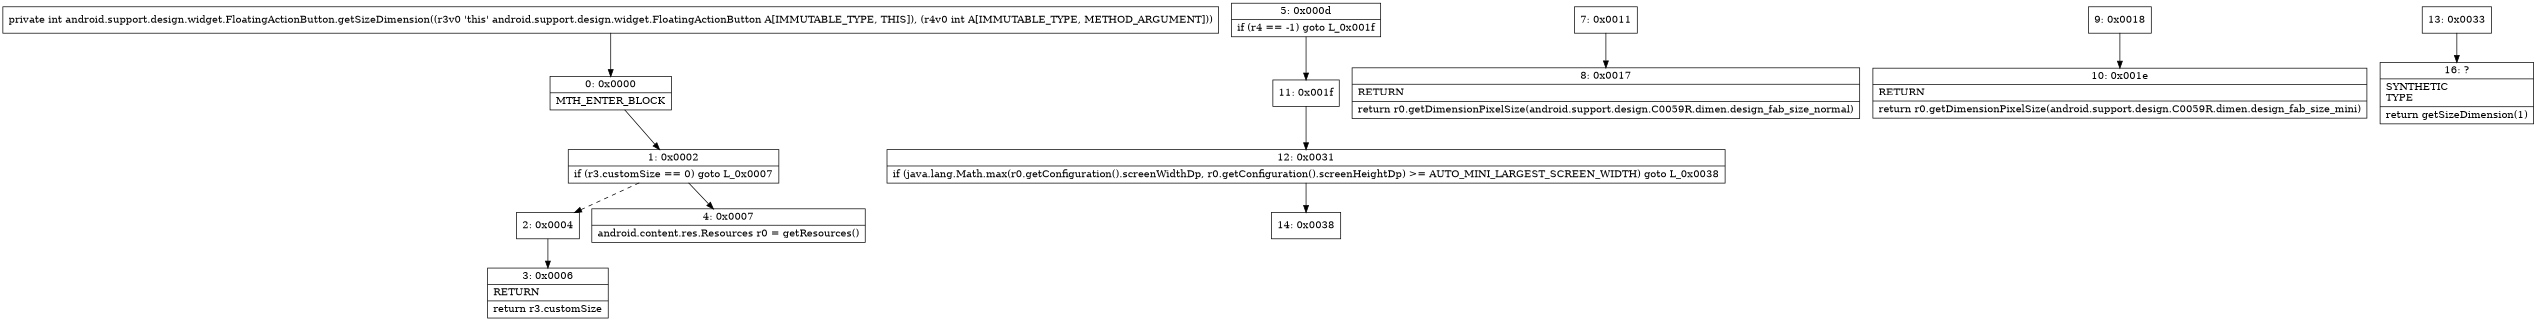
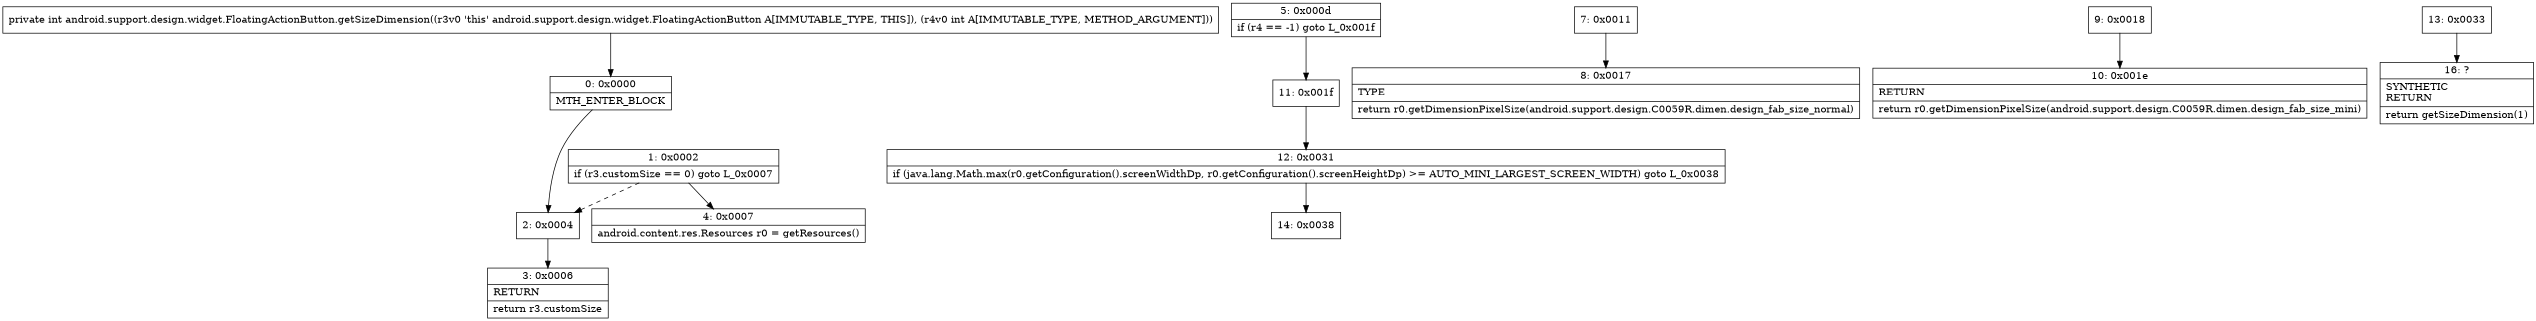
  digraph {
    node [shape=record]
    n1 [label="{0\:\ 0x0000|MTH_ENTER_BLOCK\l}"]
    n2 [label="{1\:\ 0x0002|if (r3.customSize == 0) goto L_0x0007\l}"]
    n3 [label="{2\:\ 0x0004}"]
    n4 [label="{4\:\ 0x0007|android.content.res.Resources r0 = getResources()\l}"]
    n5 [label="{3\:\ 0x0006|RETURN\l|return r3.customSize\l}"]
    n6 [label="{5\:\ 0x000d|if (r4 == \-1) goto L_0x001f\l}"]
    n7 [label="{11\:\ 0x001f}"]
    n8 [label="{12\:\ 0x0031|if (java.lang.Math.max(r0.getConfiguration().screenWidthDp, r0.getConfiguration().screenHeightDp) \>= AUTO_MINI_LARGEST_SCREEN_WIDTH) goto L_0x0038\l}"]
    n9 [label="{7\:\ 0x0011}"]
-   n10 [label="{8\:\ 0x0017|RETURN\l|return r0.getDimensionPixelSize(android.support.design.C0059R.dimen.design_fab_size_normal)\l}"]
+   n10 [label="{8\:\ 0x0017|TYPE\l|return r0.getDimensionPixelSize(android.support.design.C0059R.dimen.design_fab_size_normal)\l}"]
    n11 [label="{9\:\ 0x0018}"]
    n12 [label="{10\:\ 0x001e|RETURN\l|return r0.getDimensionPixelSize(android.support.design.C0059R.dimen.design_fab_size_mini)\l}"]
    n13 [label="{14\:\ 0x0038}"]
    n14 [label="{13\:\ 0x0033}"]
-   n15 [label="{16\:\ ?|SYNTHETIC\lTYPE\l|return getSizeDimension(1)\l}"]
+   n15 [label="{16\:\ ?|SYNTHETIC\lRETURN\l|return getSizeDimension(1)\l}"]
    n16 [label="{private int android.support.design.widget.FloatingActionButton.getSizeDimension((r3v0 'this' android.support.design.widget.FloatingActionButton A[IMMUTABLE_TYPE, THIS]), (r4v0 int A[IMMUTABLE_TYPE, METHOD_ARGUMENT])) }"]
-   n1 -> n2
+   n1 -> n3
    n2 -> n3 [style=dashed]
    n2 -> n4
    n3 -> n5
    n6 -> n7
    n7 -> n8
    n8 -> n13
    n9 -> n10
    n11 -> n12
    n14 -> n15
    n16 -> n1
  }
